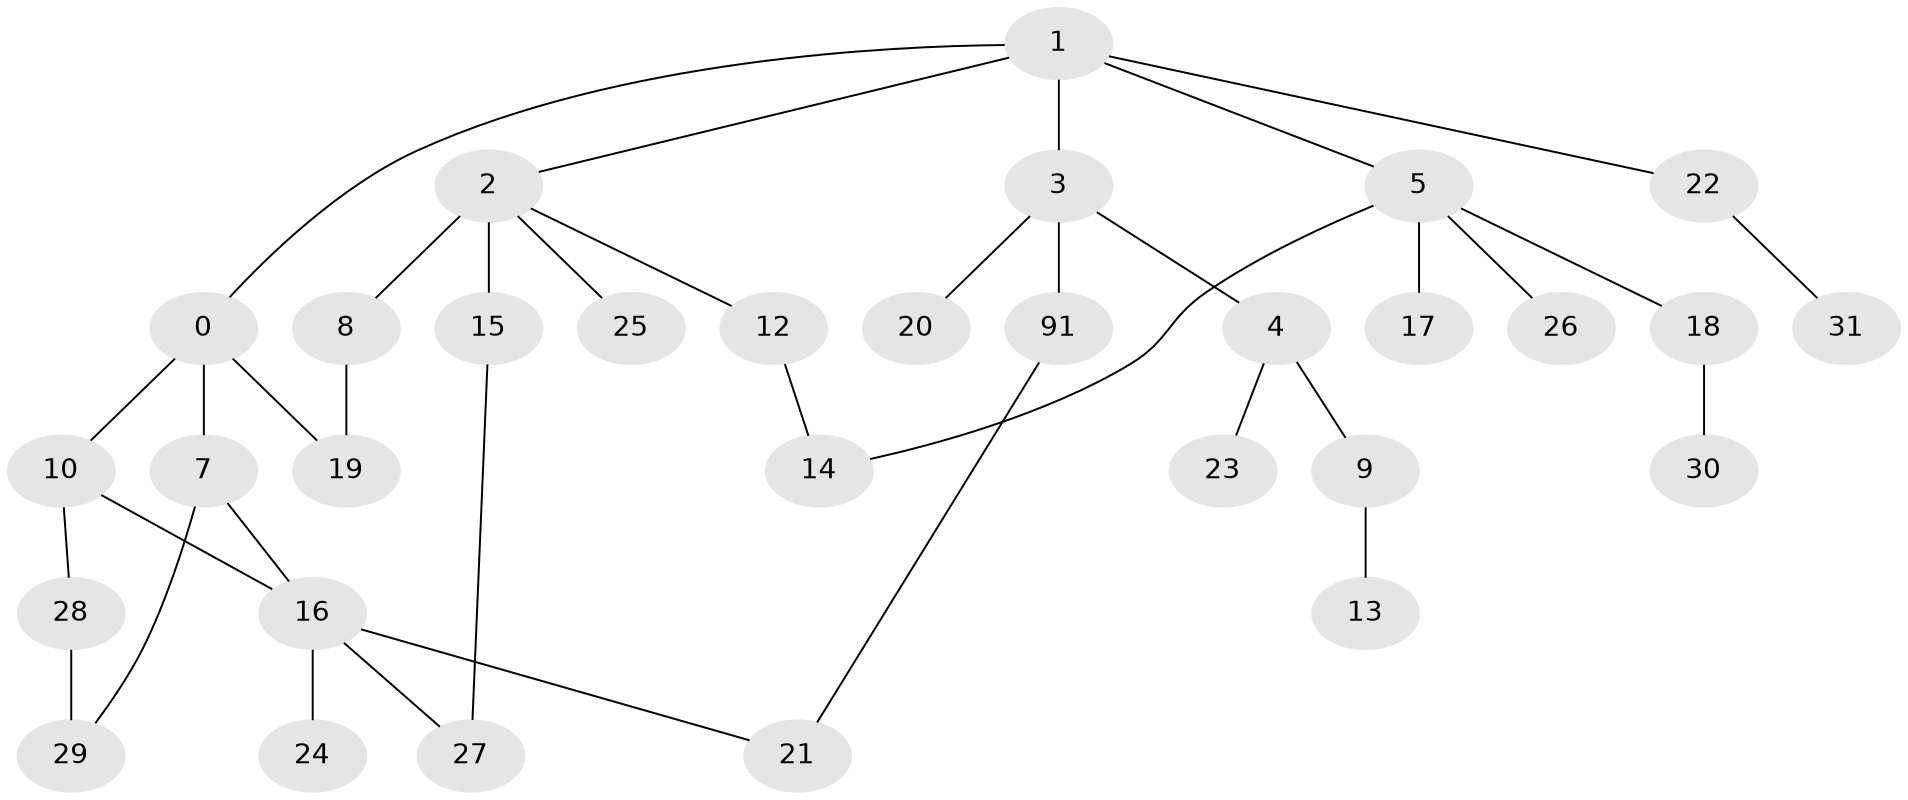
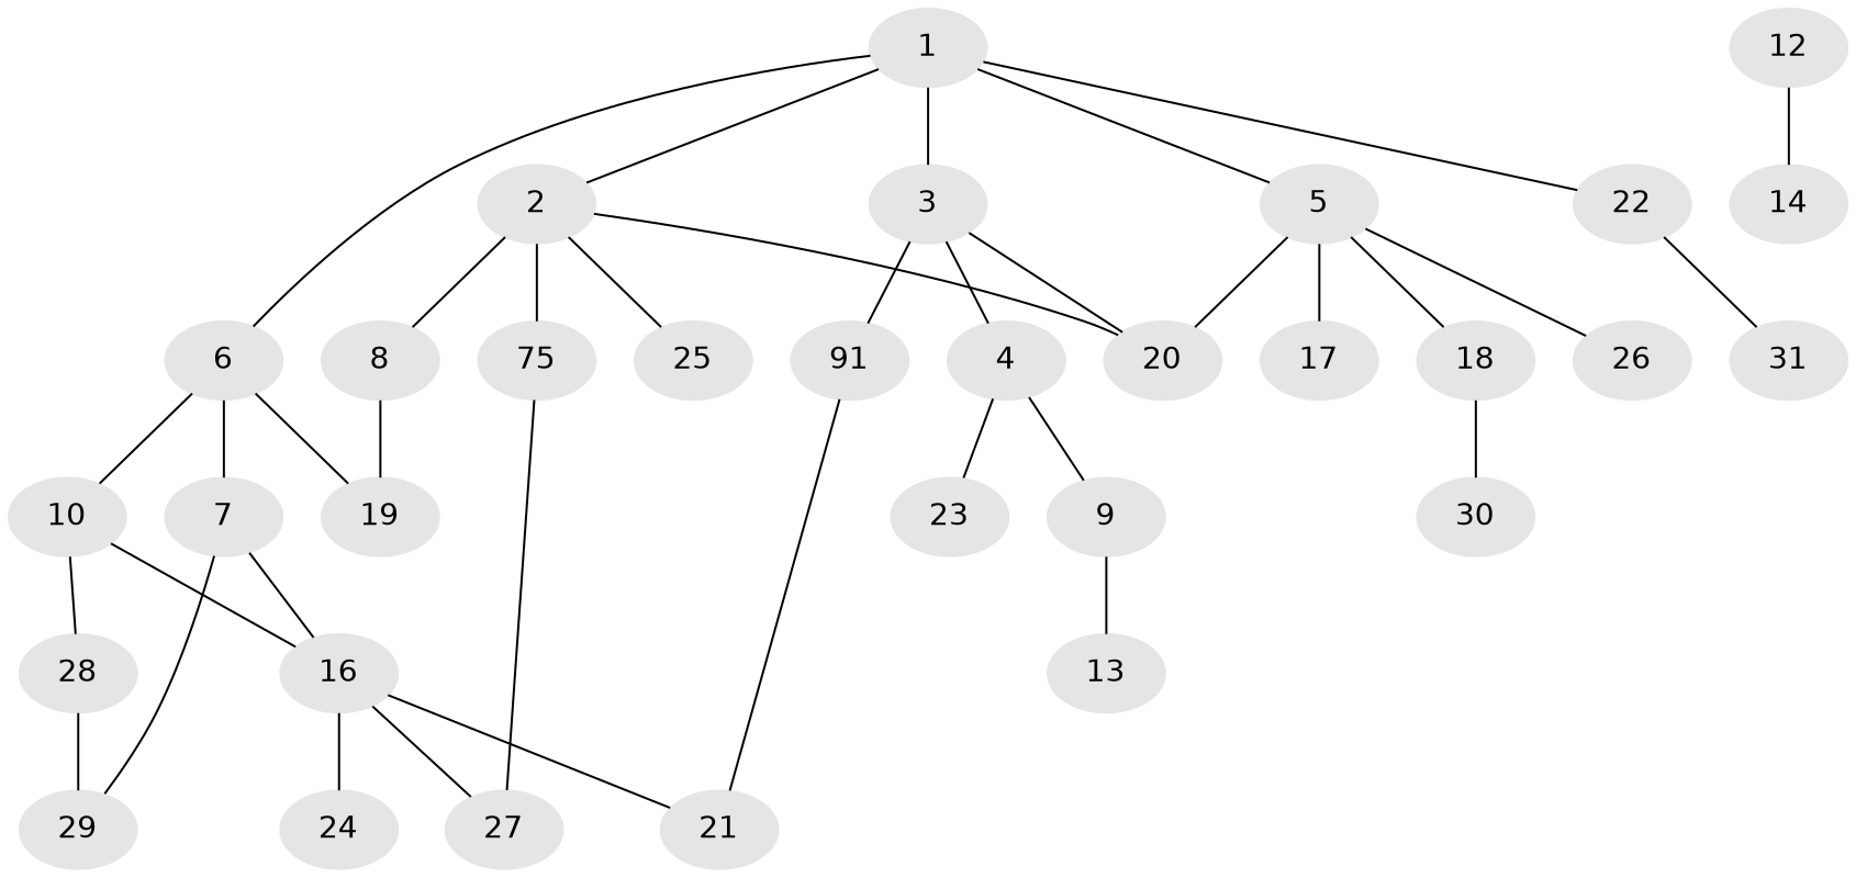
  graph {
    fontname="DejaVu Sans"
    node [color=gray90 fontname="DejaVu Sans" style=filled]
    edge [fontname="DejaVu Sans" weight=1.0]
    1
    2
    3
    5
-   6 [label=0]
+   6
    22
    8
    12
-   15
+   15 [label=75]
    25
    4
    n12 [label=91]
    20
    14
    17
    18
    26
    7
    10
    19
    31
    27
    9
    23
    21
    13
    30
    16
    29
    28
    24
    1 -- 2
    1 -- 3
    1 -- 5
    1 -- 6
    1 -- 22
    2 -- 8
-   2 -- 12
+   2 -- 20
    2 -- 15 [weight=5.0]
    2 -- 25
    3 -- 4
    3 -- n12 [weight=2.0]
    3 -- 20
-   5 -- 14
+   5 -- 20
    5 -- 17
    5 -- 18
    5 -- 26
    6 -- 7
    6 -- 10
    6 -- 19 [weight=4.0]
    22 -- 31
    8 -- 19
    12 -- 14
    15 -- 27
    4 -- 9
    4 -- 23
    n12 -- 21
    18 -- 30
    7 -- 16
    7 -- 29
    10 -- 16
    10 -- 28
    9 -- 13
    16 -- 27
    16 -- 21
    16 -- 24
    28 -- 29 [weight=2.0]
  }
